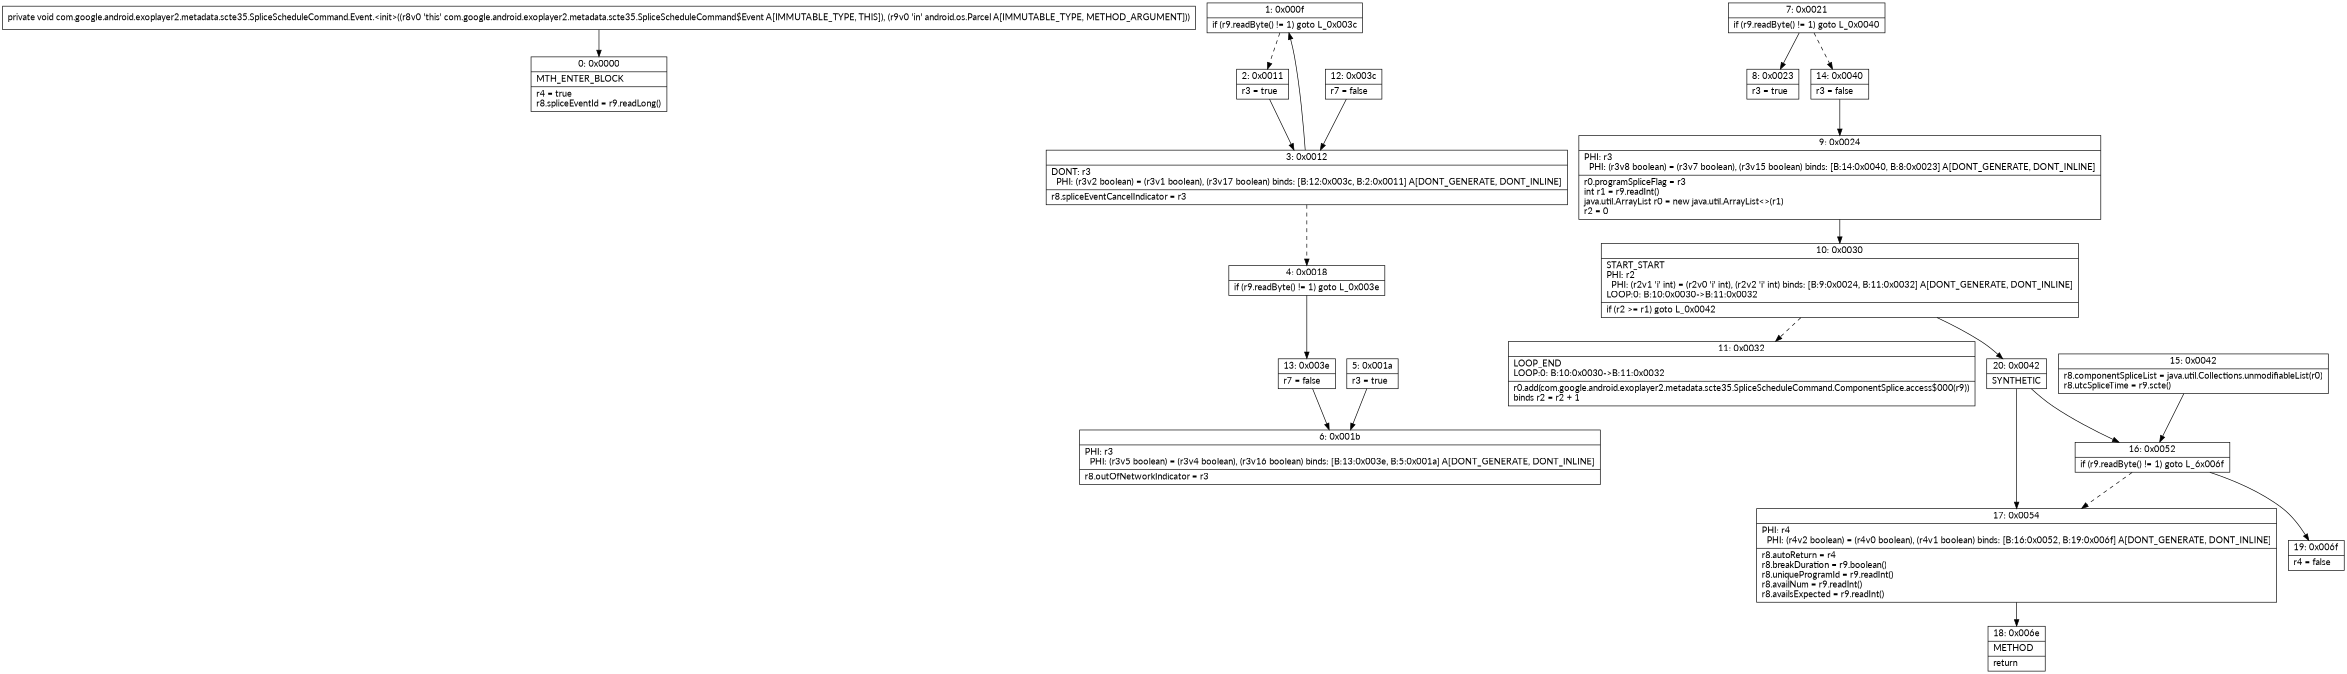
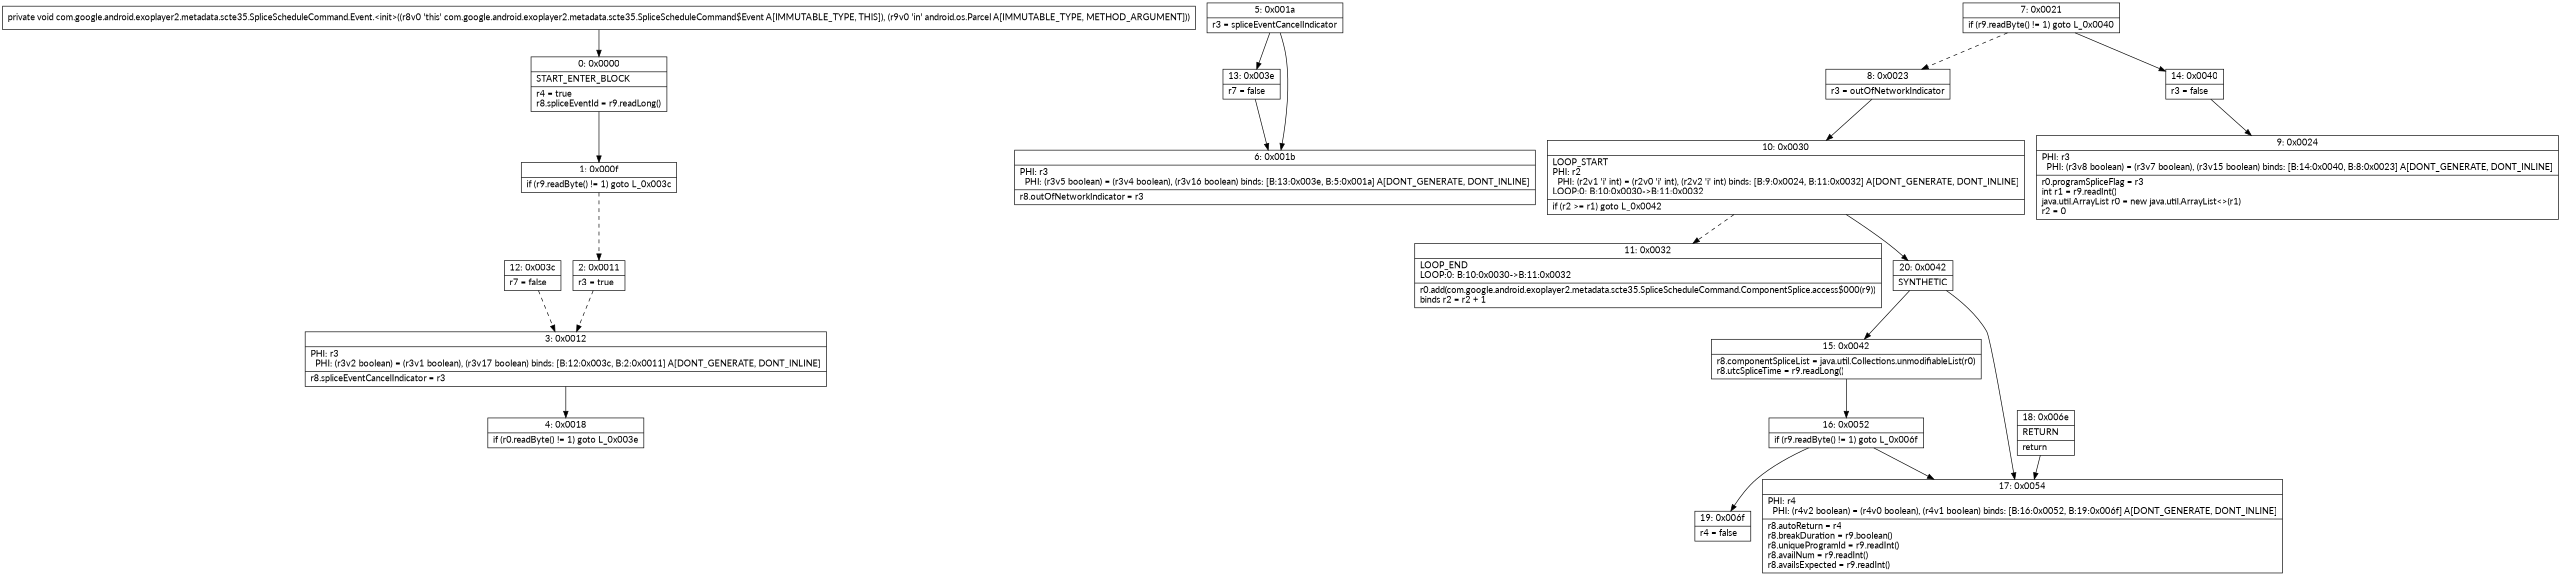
  digraph {
    fontname=Lato
    node [fontname=Lato shape=record]
    edge [fontname=Lato]
-   n1 [label="{0\:\ 0x0000|MTH_ENTER_BLOCK\l|r4 = true\lr8.spliceEventId = r9.readLong()\l}"]
+   n1 [label="{0\:\ 0x0000|START_ENTER_BLOCK\l|r4 = true\lr8.spliceEventId = r9.readLong()\l}"]
    n2 [label="{1\:\ 0x000f|if (r9.readByte() != 1) goto L_0x003c\l}"]
    n3 [label="{2\:\ 0x0011|r3 = true\l}"]
-   n4 [label="{3\:\ 0x0012|DONT: r3 \l  PHI: (r3v2 boolean) = (r3v1 boolean), (r3v17 boolean) binds: [B:12:0x003c, B:2:0x0011] A[DONT_GENERATE, DONT_INLINE]\l|r8.spliceEventCancelIndicator = r3\l}"]
+   n4 [label="{3\:\ 0x0012|PHI: r3 \l  PHI: (r3v2 boolean) = (r3v1 boolean), (r3v17 boolean) binds: [B:12:0x003c, B:2:0x0011] A[DONT_GENERATE, DONT_INLINE]\l|r8.spliceEventCancelIndicator = r3\l}"]
    n5 [label="{12\:\ 0x003c|r7 = false\l}"]
-   n6 [label="{4\:\ 0x0018|if (r9.readByte() != 1) goto L_0x003e\l}"]
+   n6 [label="{4\:\ 0x0018|if (r0.readByte() != 1) goto L_0x003e\l}"]
    n7 [label="{13\:\ 0x003e|r7 = false\l}"]
-   n8 [label="{5\:\ 0x001a|r3 = true\l}"]
+   n8 [label="{5\:\ 0x001a|r3 = spliceEventCancelIndicator\l}"]
    n9 [label="{6\:\ 0x001b|PHI: r3 \l  PHI: (r3v5 boolean) = (r3v4 boolean), (r3v16 boolean) binds: [B:13:0x003e, B:5:0x001a] A[DONT_GENERATE, DONT_INLINE]\l|r8.outOfNetworkIndicator = r3\l}"]
    n10 [label="{7\:\ 0x0021|if (r9.readByte() != 1) goto L_0x0040\l}"]
-   n11 [label="{8\:\ 0x0023|r3 = true\l}"]
+   n11 [label="{8\:\ 0x0023|r3 = outOfNetworkIndicator\l}"]
    n12 [label="{14\:\ 0x0040|r3 = false\l}"]
    n13 [label="{9\:\ 0x0024|PHI: r3 \l  PHI: (r3v8 boolean) = (r3v7 boolean), (r3v15 boolean) binds: [B:14:0x0040, B:8:0x0023] A[DONT_GENERATE, DONT_INLINE]\l|r0.programSpliceFlag = r3\lint r1 = r9.readInt()\ljava.util.ArrayList r0 = new java.util.ArrayList\<\>(r1)\lr2 = 0\l}"]
-   n14 [label="{10\:\ 0x0030|START_START\lPHI: r2 \l  PHI: (r2v1 'i' int) = (r2v0 'i' int), (r2v2 'i' int) binds: [B:9:0x0024, B:11:0x0032] A[DONT_GENERATE, DONT_INLINE]\lLOOP:0: B:10:0x0030\-\>B:11:0x0032\l|if (r2 \>= r1) goto L_0x0042\l}"]
+   n14 [label="{10\:\ 0x0030|LOOP_START\lPHI: r2 \l  PHI: (r2v1 'i' int) = (r2v0 'i' int), (r2v2 'i' int) binds: [B:9:0x0024, B:11:0x0032] A[DONT_GENERATE, DONT_INLINE]\lLOOP:0: B:10:0x0030\-\>B:11:0x0032\l|if (r2 \>= r1) goto L_0x0042\l}"]
    n15 [label="{11\:\ 0x0032|LOOP_END\lLOOP:0: B:10:0x0030\-\>B:11:0x0032\l|r0.add(com.google.android.exoplayer2.metadata.scte35.SpliceScheduleCommand.ComponentSplice.access$000(r9))\lbinds r2 = r2 + 1\l}"]
    n16 [label="{20\:\ 0x0042|SYNTHETIC\l}"]
-   n17 [label="{15\:\ 0x0042|r8.componentSpliceList = java.util.Collections.unmodifiableList(r0)\lr8.utcSpliceTime = r9.scte()\l}"]
+   n17 [label="{15\:\ 0x0042|r8.componentSpliceList = java.util.Collections.unmodifiableList(r0)\lr8.utcSpliceTime = r9.readLong()\l}"]
    n18 [label="{17\:\ 0x0054|PHI: r4 \l  PHI: (r4v2 boolean) = (r4v0 boolean), (r4v1 boolean) binds: [B:16:0x0052, B:19:0x006f] A[DONT_GENERATE, DONT_INLINE]\l|r8.autoReturn = r4\lr8.breakDuration = r9.boolean()\lr8.uniqueProgramId = r9.readInt()\lr8.availNum = r9.readInt()\lr8.availsExpected = r9.readInt()\l}"]
-   n19 [label="{16\:\ 0x0052|if (r9.readByte() != 1) goto L_6x006f\l}"]
+   n19 [label="{16\:\ 0x0052|if (r9.readByte() != 1) goto L_0x006f\l}"]
    n20 [label="{19\:\ 0x006f|r4 = false\l}"]
-   n21 [label="{18\:\ 0x006e|METHOD\l|return\l}"]
+   n21 [label="{18\:\ 0x006e|RETURN\l|return\l}"]
    n22 [label="{private void com.google.android.exoplayer2.metadata.scte35.SpliceScheduleCommand.Event.\<init\>((r8v0 'this' com.google.android.exoplayer2.metadata.scte35.SpliceScheduleCommand$Event A[IMMUTABLE_TYPE, THIS]), (r9v0 'in' android.os.Parcel A[IMMUTABLE_TYPE, METHOD_ARGUMENT])) }"]
-   n4 -> n2
+   n1 -> n2
    n2 -> n3 [style=dashed]
-   n3 -> n4
-   n4 -> n6 [style=dashed]
-   n5 -> n4
-   n6 -> n7
+   n3 -> n4 [style=dashed]
+   n4 -> n6
+   n5 -> n4 [style=dashed]
+   n8 -> n7
    n7 -> n9
    n8 -> n9
-   n10 -> n11 [style=solid]
-   n10 -> n12 [style=dashed]
+   n10 -> n11 [style=dashed]
+   n10 -> n12
    n12 -> n13
-   n13 -> n14
+   n11 -> n14
    n14 -> n15 [style=dashed]
    n14 -> n16
-   n16 -> n19
+   n16 -> n17
    n16 -> n18
    n17 -> n19
-   n18 -> n21
-   n19 -> n18 [style=dashed]
+   n21 -> n18
+   n19 -> n18 [style=solid]
    n19 -> n20
    n22 -> n1
  }
